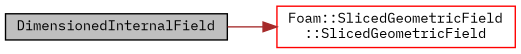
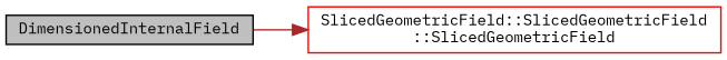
  digraph {
    rankdir=LR
    fontname="IBM Plex Mono"
    node [fontname="IBM Plex Mono" fontsize=10 shape=record]
    n1 [color=black fillcolor=grey75 fontcolor=black height=0.2 label=DimensionedInternalField style=filled width=0.4]
-   n2 [color=red height=0.2 label="Foam::SlicedGeometricField\l::SlicedGeometricField" width=0.4]
+   n2 [color=red height=0.2 label="SlicedGeometricField::SlicedGeometricField\l::SlicedGeometricField" width=0.4]
    n1 -> n2 [color=brown fontname="IBM Plex Mono" fontsize=10 labelfontname=Helvetica labelfontsize=10 style=solid]
  }
